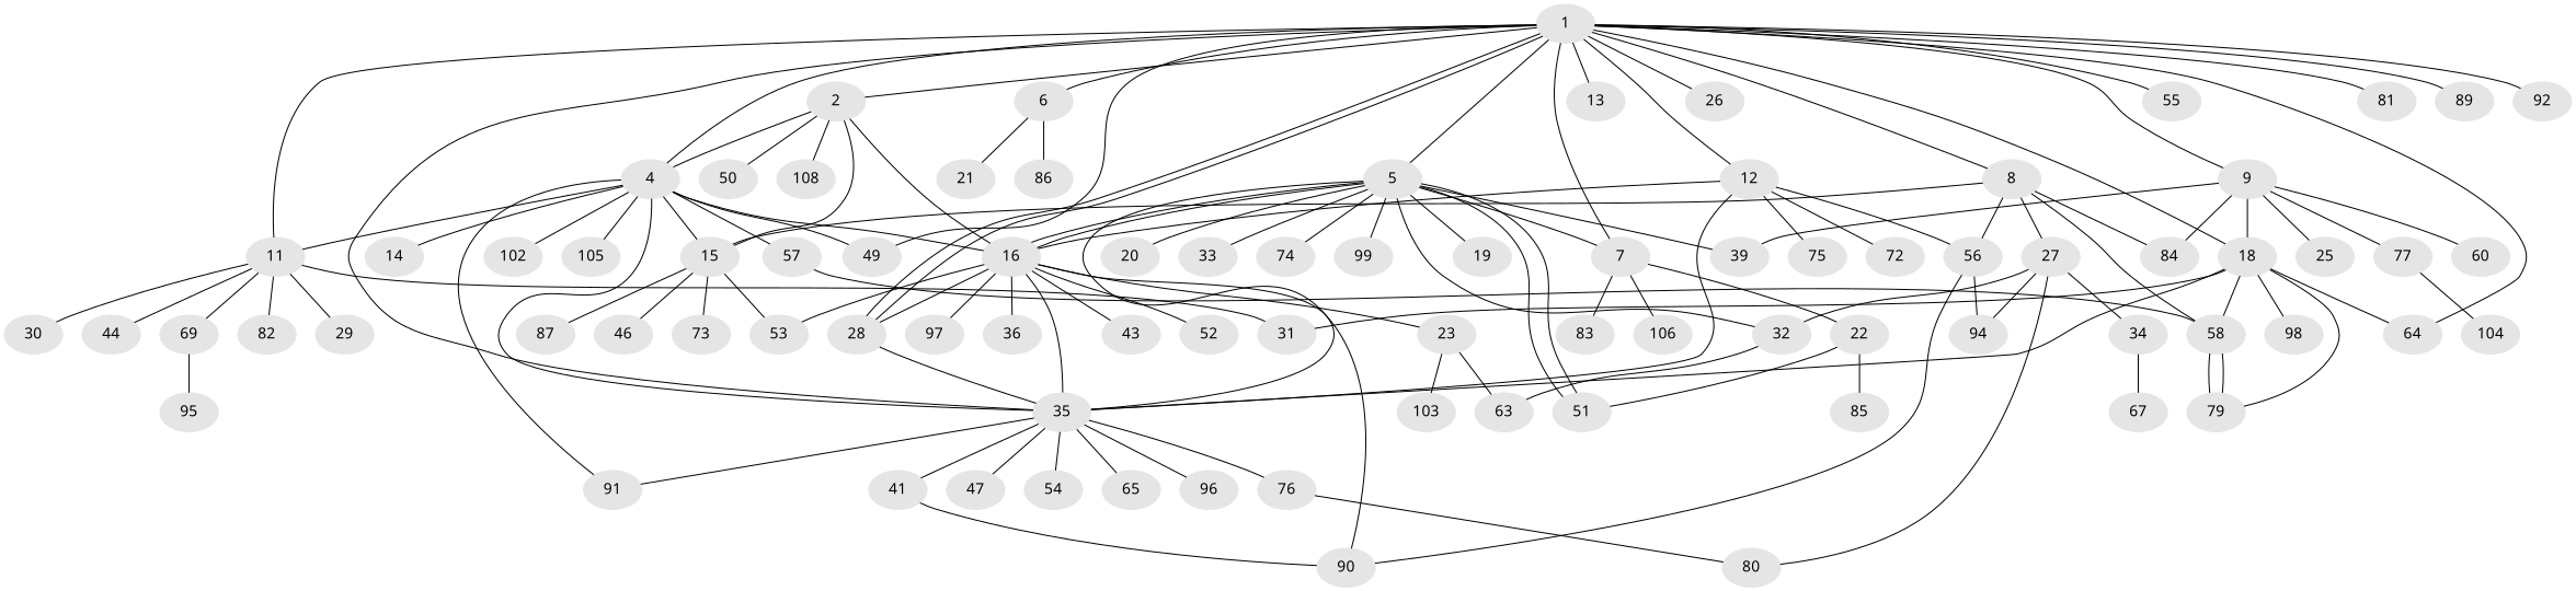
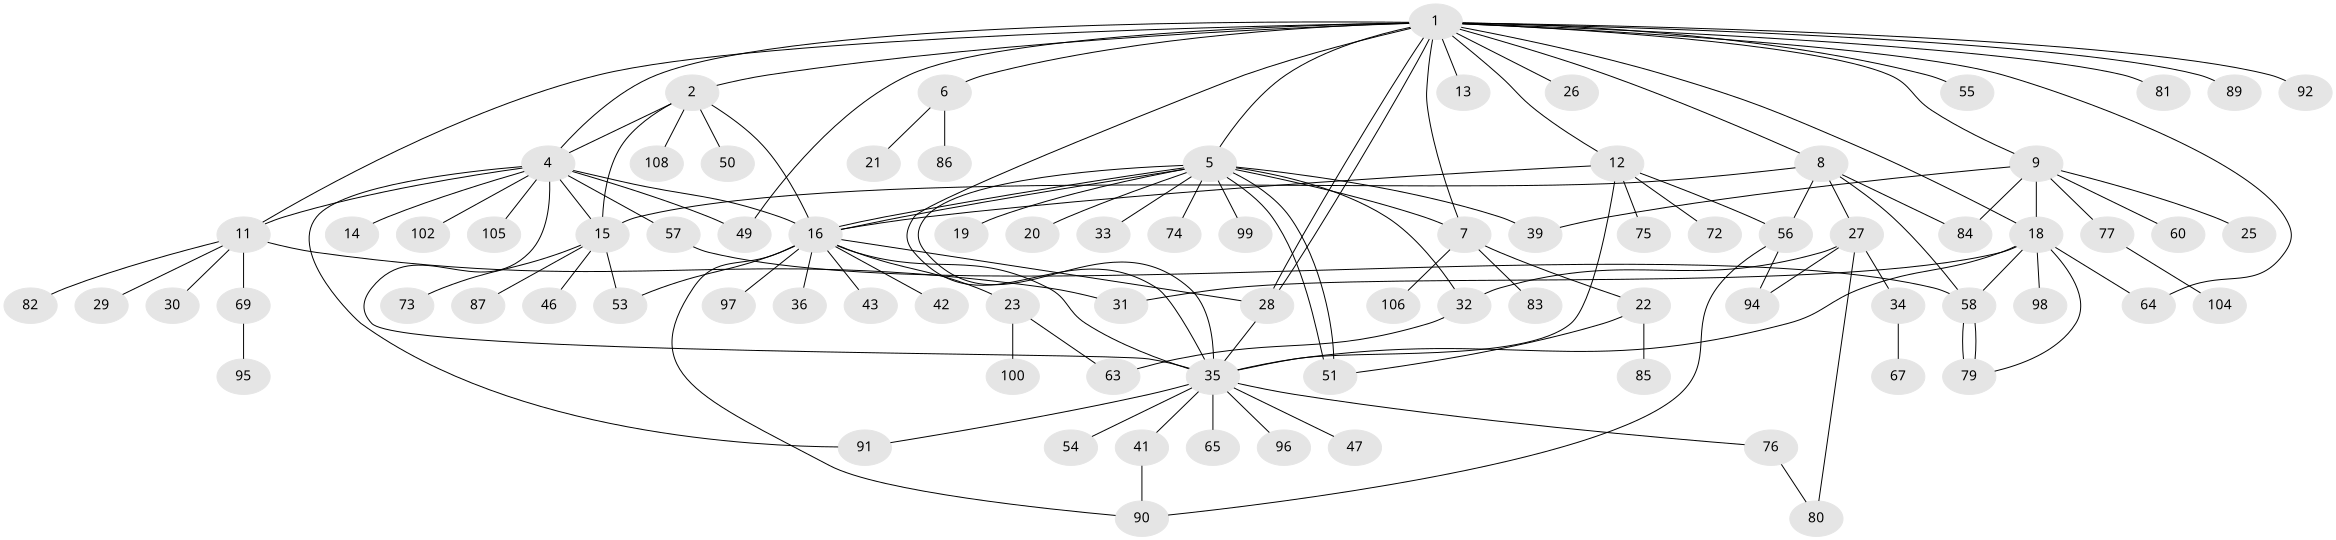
  graph {
    fontname="Noto Sans"
    node [color=gray90 fontname="Noto Sans" style=filled]
    edge [fontname="Noto Sans"]
    1 [super="+3"]
    2 [super="+10"]
    4 [super="+48"]
    5 [super="+17"]
    6 [super="+62"]
    7 [super="+112"]
    8 [super="+37"]
    9 [super="+38"]
    11 [super="+24"]
    12 [super="+59"]
    13
    18 [super="+66"]
    26
    28 [super="+78"]
    35 [super="+93"]
    49
    55
    64
    81
    89
    92
    15 [super="+88"]
    16 [super="+103"]
    50
    108
    14
    57 [super="+110"]
    91
    102
    105
    19
    20
    32
    33 [super="+45"]
    39
    51
    74
    99
    21
    86
    22 [super="+42"]
    83
    106
    27 [super="+61"]
    56 [super="+101"]
    58
    84
    25
    n49 [label=60]
    77
    29 [super="+40"]
    30
    31 [super="+71"]
-   44 [super="+107"]
    69 [super="+113"]
    82
    72
    75
    79 [super="+111"]
    98
    41 [super="+109"]
    47
    54
    65
    76
    96
    46
    53 [super="+68"]
    73
    87
    23 [super="+60"]
    36
    43
-   52
+   52 [label=42]
    90
    97
    63
    85
    34
    80
    94
    104
    95
-   100 [label=103]
+   100
    67
    1 -- 2
    1 -- 4 [weight=2]
    1 -- 5
    1 -- 6
    1 -- 7
    1 -- 8
    1 -- 9
    1 -- 11
    1 -- 12
    1 -- 13
    1 -- 18
    1 -- 26
    1 -- 28
    1 -- 28
    1 -- 35
    1 -- 49
    1 -- 55
    1 -- 64
    1 -- 81
    1 -- 89
    1 -- 92
    2 -- 4
    2 -- 15
    2 -- 16
    2 -- 50
    2 -- 108
    4 -- 11
    4 -- 35
    4 -- 49
    4 -- 15
    4 -- 16
    4 -- 14
    4 -- 57
    4 -- 91
    4 -- 102
    4 -- 105
    5 -- 7
    5 -- 35
    5 -- 16
    5 -- 16
    5 -- 19
    5 -- 20
    5 -- 32
    5 -- 33
    5 -- 39
    5 -- 51
    5 -- 51
    5 -- 74
    5 -- 99
    6 -- 21
    6 -- 86
    7 -- 22
    7 -- 83
    7 -- 106
    8 -- 15
    8 -- 27 [weight=2]
    8 -- 56
    8 -- 58
    8 -- 84
    9 -- 18
    9 -- 39
    9 -- 84
    9 -- 25
    9 -- n49
    9 -- 77
    11 -- 29
    11 -- 30
    11 -- 31
-   11 -- 44
    11 -- 69
    11 -- 82
    12 -- 35
    12 -- 16
    12 -- 56
    12 -- 72
    12 -- 75
    18 -- 35
    18 -- 64
    18 -- 58
    18 -- 31
    18 -- 79
    18 -- 98
    28 -- 35
    35 -- 91
    35 -- 41
    35 -- 47
    35 -- 54
    35 -- 65
    35 -- 76
    35 -- 96
    15 -- 46
    15 -- 53
    15 -- 73
    15 -- 87
    16 -- 28
    16 -- 35
    16 -- 53
    16 -- 23
    16 -- 36
    16 -- 43
    16 -- 52
    16 -- 90
    16 -- 97
    57 -- 58
    32 -- 63
    22 -- 51
    22 -- 85
    27 -- 32
    27 -- 34
    27 -- 80
    27 -- 94
    56 -- 90
    56 -- 94
    58 -- 79
    58 -- 79
    77 -- 104
    69 -- 95
    41 -- 90
    76 -- 80
    23 -- 63
    23 -- 100
    34 -- 67
  }
